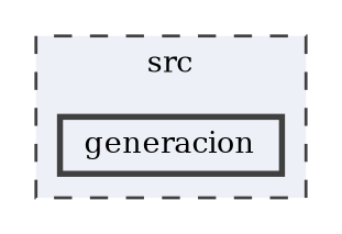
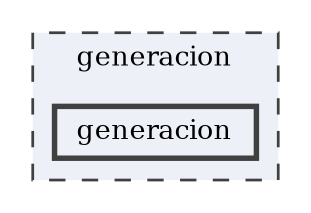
  digraph {
    compound=true
    fontname="DejaVu Serif"
    n1 [color=grey25 fillcolor="#edf0f7" fontname="DejaVu Serif" fontsize=10 height=0.2 label=generacion shape=box style="filled,bold" width=0.4]
    subgraph cluster_1 {
      bgcolor="#edf0f7"
      fontsize=10
-     label=src
+     label=generacion
      pencolor=grey25
      style="filled,dashed"
      n1
    }
  }
